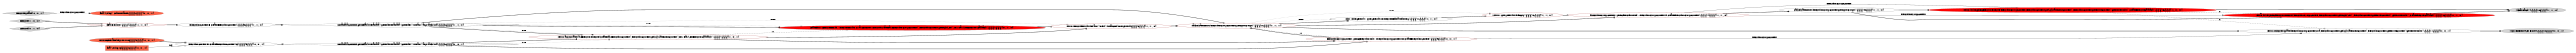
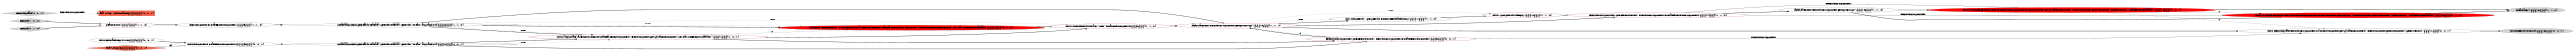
  digraph {
    rankdir=LR
    node [color=gray40 fillcolor=white shape=ellipse style=filled]
    edge [arrowhead=odot style=bold]
    n1 [color=brown fillcolor=red label="return driverJDBCExecutor.execute(executionGroupContext,executionContext.getSqlStatementContext(),executionContext.getRouteContext().getRouteUnits(),createExecuteCallback())@@@16@@@['1', '0', '0']"]
    n2 [color=brown fillcolor=red label="return driverJDBCExecutor.execute(executionGroupContext,executionContext.getLogicSQL(),executionContext.getRouteContext().getRouteUnits(),createExecuteCallback())@@@16@@@['0', '1', '0']"]
    n3 [fillcolor=lightgray label="{clearBatch()}@@@18@@@['1', '1', '0']"]
    n4 [label="return executeUpdate(executionGroupContext,null,executionContext.getSqlStatementContext(),executionContext.getRouteContext().getRouteUnits())@@@11@@@['0', '0', '1']"]
    n5 [fillcolor=lightgray label="{currentResultSet = null}@@@13@@@['0', '0', '1']"]
-   n6 [color=brown label="clearPrevious()@@@4@@@['1', '1', '0']" shape=diamond]
+   n6 [color=brown label="clearPrevious()@@@4@@@['1', '1', '0']"]
    n7 [label="executionContext = createExecutionContext()@@@5@@@['1', '1', '0']"]
    n8 [label="metaDataContexts.getDefaultMetaData().getRuleMetaData().getRules().stream().anyMatch(null)@@@6@@@['1', '1', '0']" shape=diamond]
    n9 [color=brown label="return !queryResults.isEmpty()@@@12@@@['1', '1', '0']"]
    n10 [color=brown label="ExecutionGroupContext<JDBCExecutionUnit> executionGroupContext = createExecutionGroupContext()@@@14@@@['1', '1', '0']"]
    n11 [label="cacheStatements(executionGroupContext.getInputGroups())@@@15@@@['1', '1', '0']"]
    n12 [fillcolor=lightgray label="execute['1', '0', '0']" shape=diamond]
    n13 [color=brown label="return executeResults.iterator().next() instanceof QueryResult@@@8@@@['1', '1', '0']"]
    n14 [fillcolor=red label="Collection<ExecuteResult> executeResults = rawExecutor.execute(createRawExecutionGroupContext(),executionContext.getLogicSQL(),new RawSQLExecutorCallback())@@@7@@@['0', '1', '0']"]
    n15 [color=brown label="return accumulate(rawExecutor.execute(createRawExecutionContext(),executionContext.getSqlStatementContext(),new RawSQLExecutorCallback()))@@@7@@@['1', '0', '1']"]
    n16 [color=brown label="cacheStatements(executionGroupContext.getInputGroups())@@@10@@@['1', '1', '1']"]
    n17 [color=brown label="ExecutionGroupContext<JDBCExecutionUnit> executionGroupContext = createExecutionContext()@@@9@@@['0', '0', '1']"]
    n18 [label="List<QueryResult> queryResults = executeFederatedQuery()@@@11@@@['1', '1', '0']"]
    n19 [label="metaDataContexts.getDefaultMetaData().getRuleMetaData().getRules().stream().anyMatch(null)@@@6@@@['0', '0', '1']" shape=diamond]
    n20 [label="executionContext = createExecutionContext(sql)@@@5@@@['0', '0', '1']"]
    n21 [fillcolor=lightgray label="execute['0', '1', '0']" shape=diamond]
-   n22 [fillcolor=tomato label="returnGeneratedKeys = true@@@3@@@['0', '0', '1']"]
-   n23 [fillcolor=tomato label="final String sql@@@2@@@['0', '0', '1']" shape=box]
-   n24 [color=brown fillcolor=tomato label="final String(( columnNames@@@2@@@['0', '0', '1']"]
+   n22 [label="returnGeneratedKeys = true@@@3@@@['0', '0', '1']"]
+   n23 [fillcolor=tomato label="final String sql@@@2@@@['0', '0', '1']" shape=diamond]
+   n24 [color=brown fillcolor=tomato label="final String(( columnNames@@@2@@@['0', '0', '1']" shape=box]
    n25 [fillcolor=lightgray label="executeUpdate['0', '0', '1']" shape=diamond]
    n1 -> n2 [arrowhead=diamond label=0 style=dashed]
    n1 -> n3 [arrowhead=diamond]
    n1 -> n4 [label=0 style=dashed]
    n2 -> n3 [arrowhead=diamond]
    n4 -> n5 [arrowhead=tee]
    n6 -> n7 [arrowhead=tee]
    n7 -> n8 [arrowhead=diamond]
    n8 -> n13 [label=true style=dotted]
    n8 -> n14 [label=true style=dotted]
    n8 -> n14 [arrowhead=tee]
    n8 -> n15 [arrowhead=diamond label=true style=dotted]
    n8 -> n15
    n8 -> n16
    n9 -> n10
    n10 -> n1 [label=executionGroupContext style=solid]
    n10 -> n2 [arrowhead=tee label=executionGroupContext style=solid]
    n10 -> n11 [arrowhead=diamond]
    n11 -> n1 [arrowhead=tee]
    n11 -> n2
    n12 -> n6
    n13 -> n16 [arrowhead=diamond]
    n14 -> n13
    n15 -> n13 [arrowhead=tee]
    n15 -> n14 [label=0 style=dashed]
    n15 -> n17 [arrowhead=diamond]
    n16 -> n4 [arrowhead=tee]
    n16 -> n9 [arrowhead=tee label=true style=dotted]
    n16 -> n10 [arrowhead=tee]
    n16 -> n17 [label=0 style=dashed]
    n16 -> n18 [label=true style=dotted]
    n16 -> n18 [arrowhead=diamond]
    n17 -> n4 [arrowhead=diamond label=executionGroupContext style=solid]
    n17 -> n16 [arrowhead=tee]
    n18 -> n9
    n19 -> n15 [arrowhead=tee]
    n19 -> n15 [arrowhead=tee label=true style=dotted]
    n19 -> n17
    n20 -> n19 [arrowhead=tee]
    n21 -> n6
    n22 -> n20 [arrowhead=tee]
    n23 -> n20 [label=sql style=solid]
    n25 -> n24 [arrowhead=diamond label=executionGroupContext style=dotted]
  }
